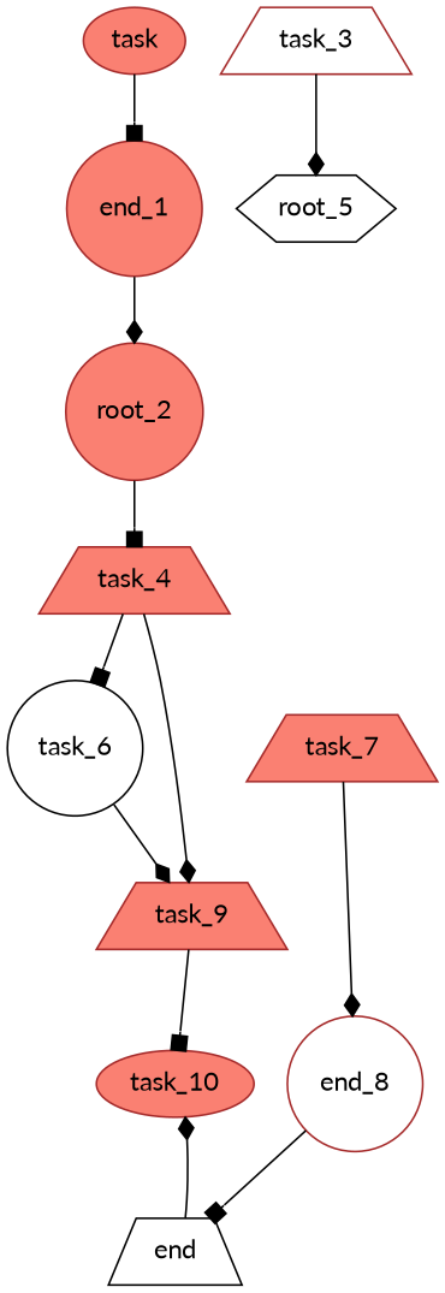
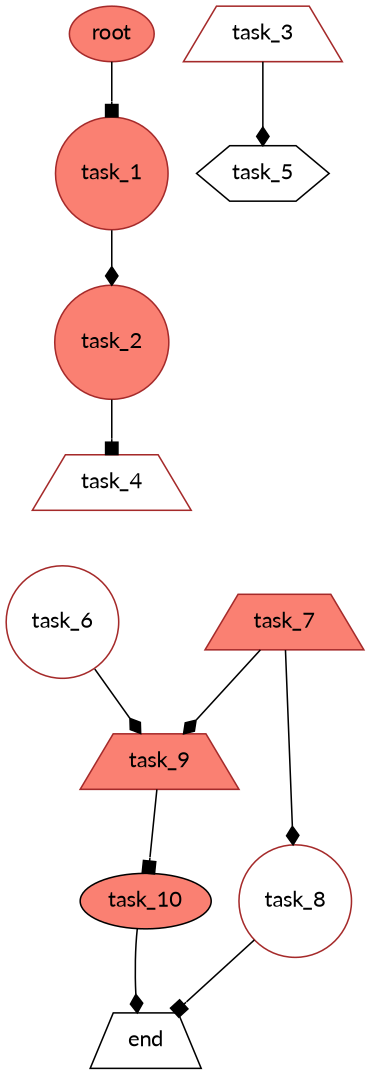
  digraph {
    fontname=Lato
    node [color=brown fillcolor=salmon fontname=Lato shape=trapezium style=filled]
    edge [arrowhead=diamond fontname=Lato]
-   root [shape=ellipse label=task]
-   task_1 [shape=circle label=end_1]
-   task_2 [shape=circle label=root_2]
-   task_4
+   root [shape=ellipse]
+   task_1 [shape=circle]
+   task_2 [shape=circle]
+   task_4 [fillcolor=white]
    task_3 [fillcolor=white]
-   task_5 [color=black fillcolor=white shape=hexagon label=root_5]
-   task_6 [color=black fillcolor=white shape=circle]
+   task_5 [color=black fillcolor=white shape=hexagon]
+   task_6 [fillcolor=white shape=circle]
    task_9
    end [color=black fillcolor=white]
-   task_8 [fillcolor=white shape=circle label=end_8]
+   task_8 [fillcolor=white shape=circle]
    task_7
-   task_10 [shape=ellipse]
+   task_10 [color=black shape=ellipse]
    root -> task_1 [arrowhead=box]
    task_1 -> task_2
    task_2 -> task_4 [arrowhead=box]
-   task_4 -> task_6 [arrowhead=box]
    task_3 -> task_5
    task_6 -> task_9
    task_9 -> task_10 [arrowhead=box]
    task_8 -> end [arrowhead=box]
-   task_4 -> task_9
+   task_7 -> task_9
    task_7 -> task_8
-   end -> task_10
+   task_10 -> end
  }
